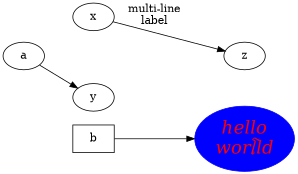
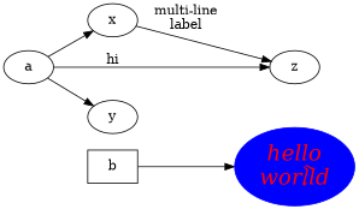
  digraph {
    rankdir=LR
    b [shape=box]
    x
    n3 [color=blue fontcolor=red fontname="Palatino-Italic" fontsize=24 label="hello\nworโld" style=filled]
    z
    a
    y
    subgraph sub_1 {
      rank=same
      b
      x
    }
    b -> n3
    x -> z [label="multi-line\nlabel"]
+   a -> x
+   a -> z [label=hi weight=100]
    a -> y
  }
